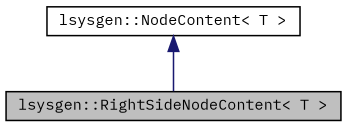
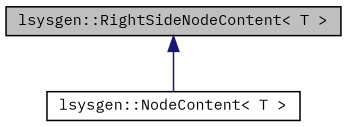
  digraph {
    fontname="IBM Plex Mono"
    node [color=black fontname="IBM Plex Mono" fontsize=10 shape=record style=filled]
    n1 [fillcolor=grey75 fontcolor=black height=0.2 label="lsysgen::RightSideNodeContent\< T \>" width=0.4]
    n2 [fillcolor=white height=0.2 label="lsysgen::NodeContent\< T \>" width=0.4]
-   n2 -> n1 [color=midnightblue dir=back fontname="IBM Plex Mono" fontsize=10 labelfontname=Helvetica labelfontsize=10 style=solid]
+   n1 -> n2 [color=midnightblue dir=back fontname="IBM Plex Mono" fontsize=10 labelfontname=Helvetica labelfontsize=10 style=solid]
  }
